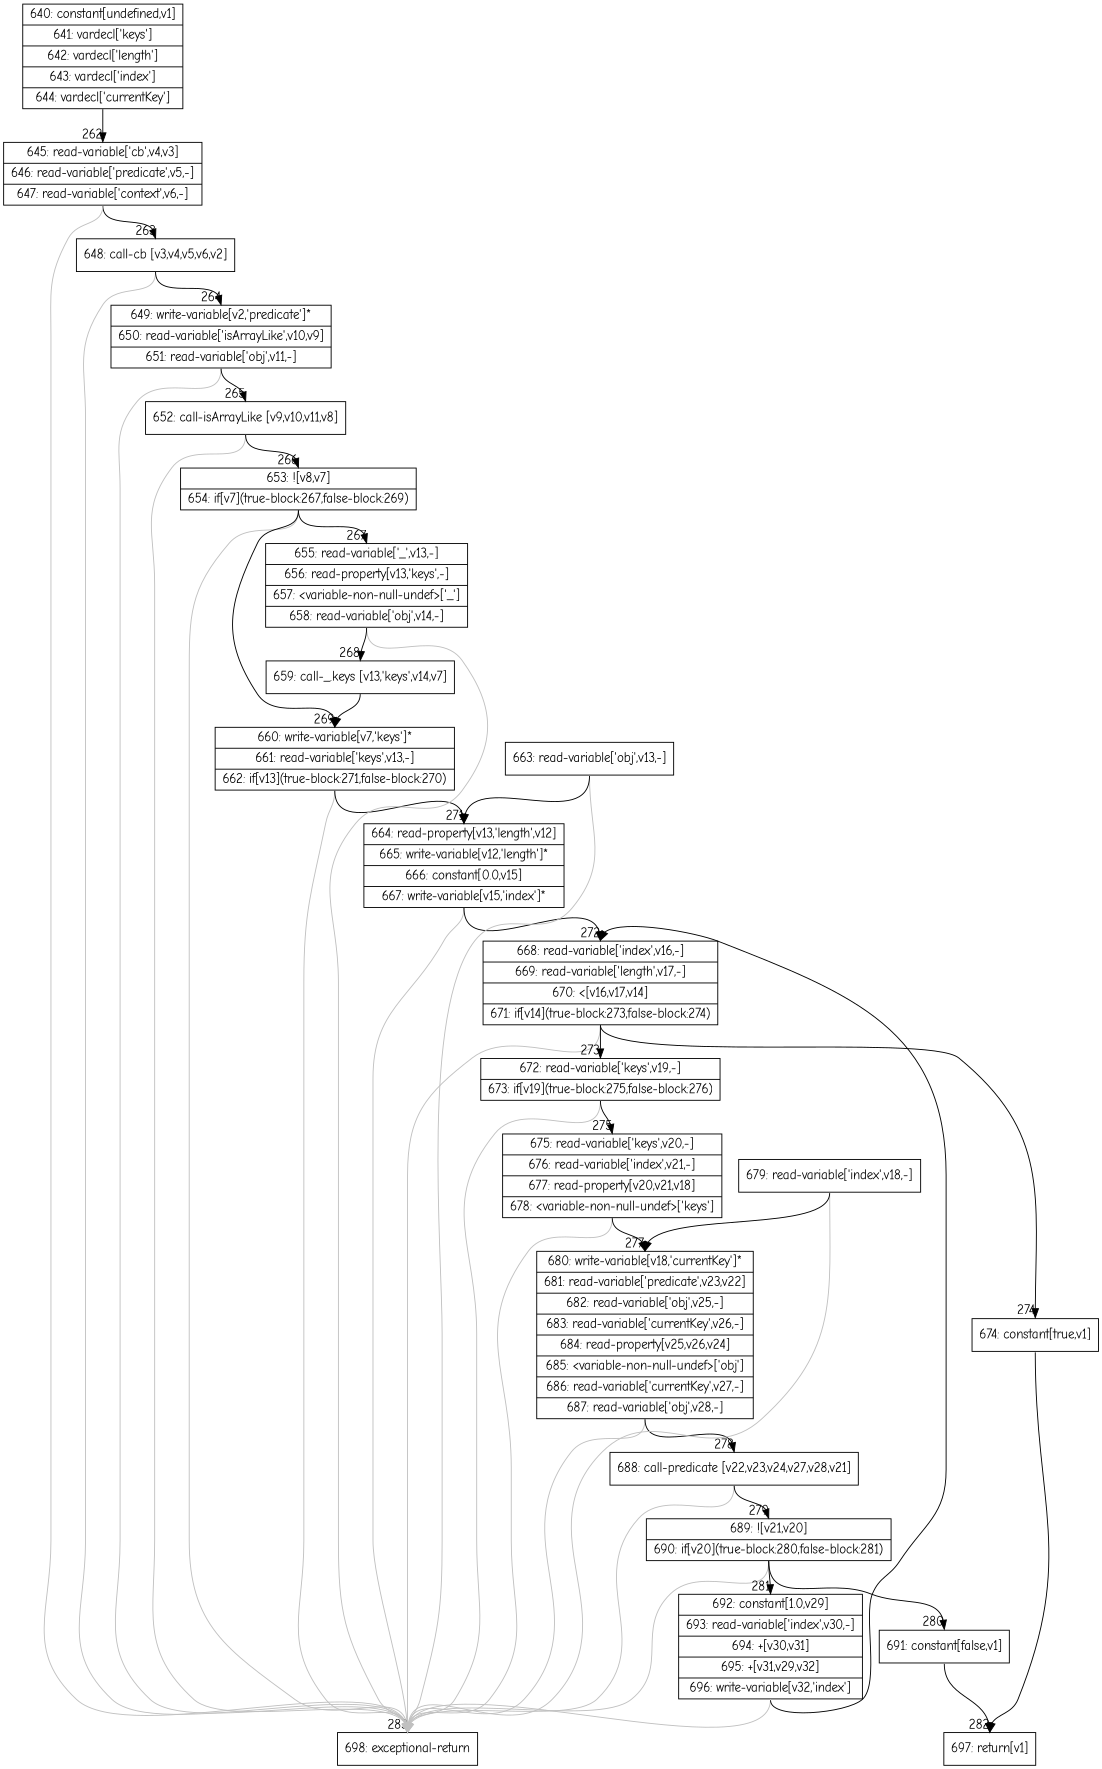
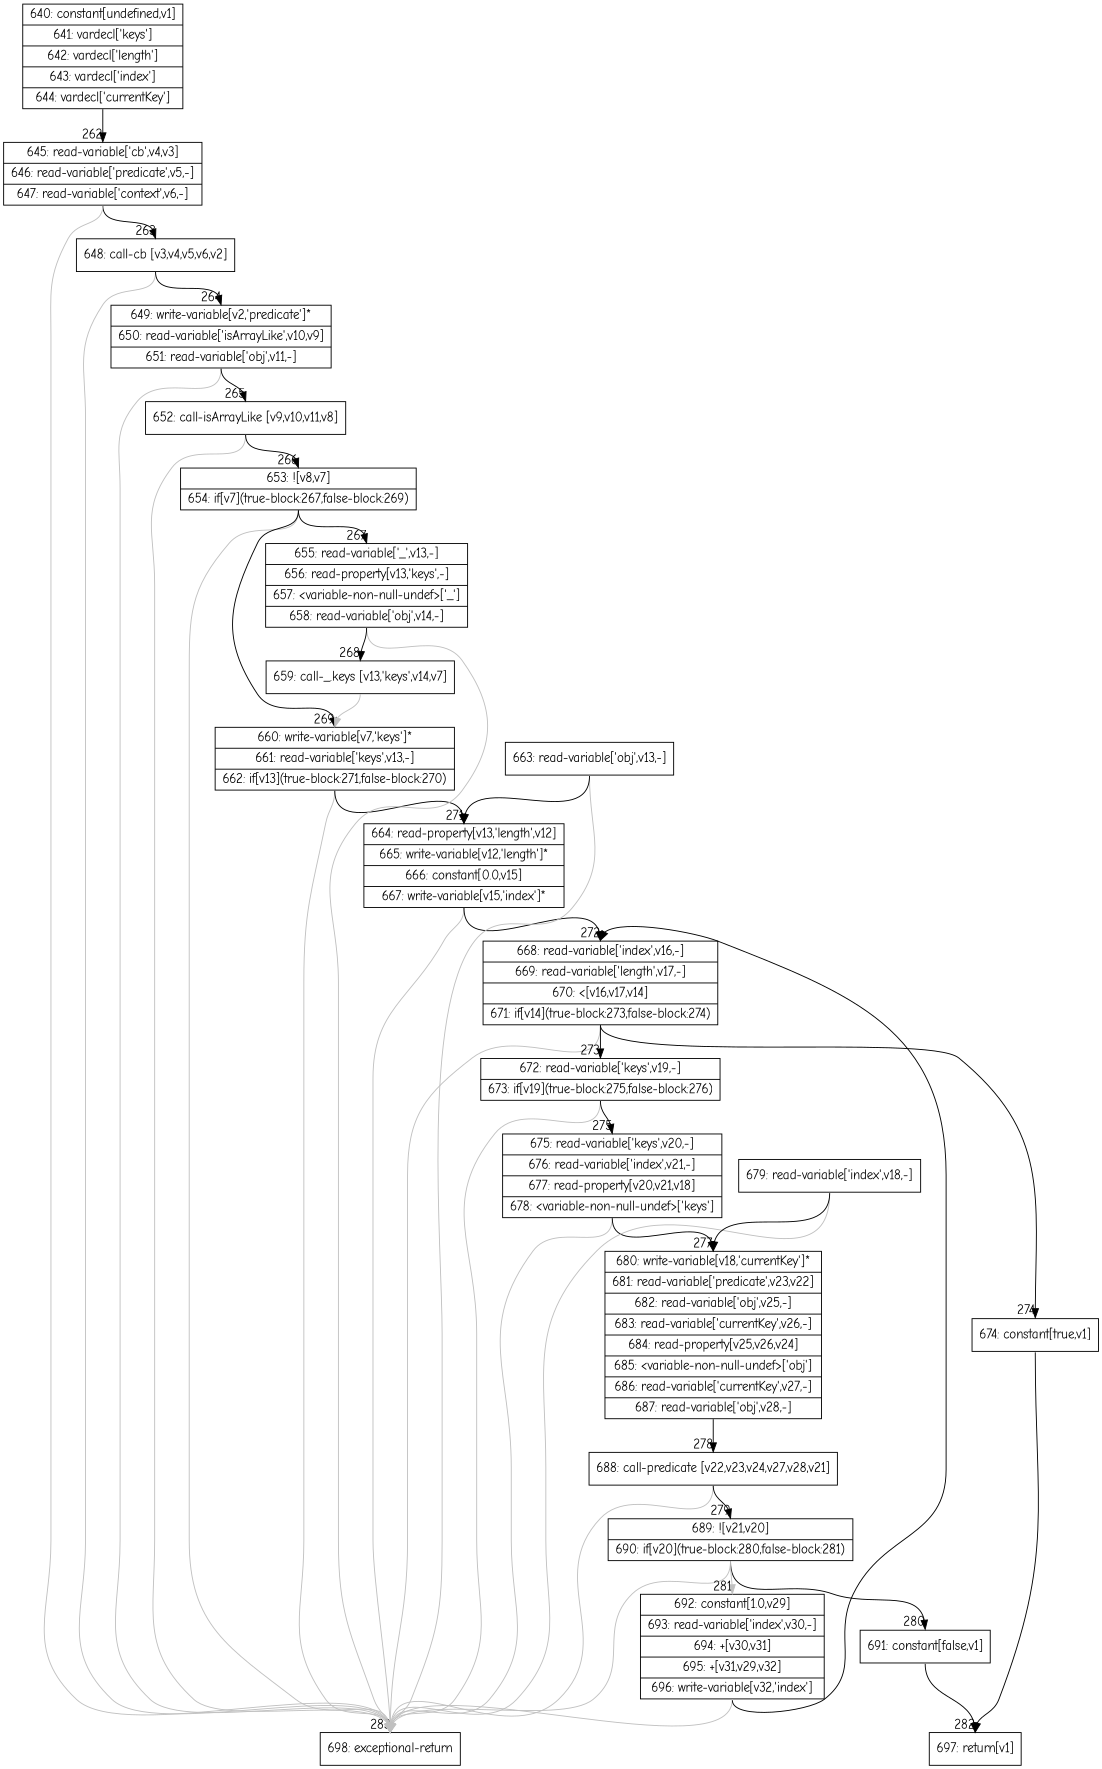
  digraph {
    fontname="Comic Neue"
    rankdir=TD
    node [fontname="Comic Neue" shape=record]
    edge [fontname="Comic Neue" headport=n tailport=s]
    n1 [label="{640: constant[undefined,v1]|641: vardecl['keys']|642: vardecl['length']|643: vardecl['index']|644: vardecl['currentKey']}"]
    n2 [label="{645: read-variable['cb',v4,v3]|646: read-variable['predicate',v5,-]|647: read-variable['context',v6,-]}"]
    n3 [label="{648: call-cb [v3,v4,v5,v6,v2]}"]
    n4 [label="{698: exceptional-return}"]
    n5 [label="{649: write-variable[v2,'predicate']*|650: read-variable['isArrayLike',v10,v9]|651: read-variable['obj',v11,-]}"]
    n6 [label="{652: call-isArrayLike [v9,v10,v11,v8]}"]
    n7 [label="{653: ![v8,v7]|654: if[v7](true-block:267,false-block:269)}"]
    n8 [label="{660: write-variable[v7,'keys']*|661: read-variable['keys',v13,-]|662: if[v13](true-block:271,false-block:270)}"]
    n9 [label="{655: read-variable['_',v13,-]|656: read-property[v13,'keys',-]|657: \<variable-non-null-undef\>['_']|658: read-variable['obj',v14,-]}"]
    n10 [label="{664: read-property[v13,'length',v12]|665: write-variable[v12,'length']*|666: constant[0.0,v15]|667: write-variable[v15,'index']*}"]
    n11 [label="{659: call-_.keys [v13,'keys',v14,v7]}"]
    n12 [label="{668: read-variable['index',v16,-]|669: read-variable['length',v17,-]|670: \<[v16,v17,v14]|671: if[v14](true-block:273,false-block:274)}"]
    n13 [label="{663: read-variable['obj',v13,-]}"]
    n14 [label="{672: read-variable['keys',v19,-]|673: if[v19](true-block:275,false-block:276)}"]
    n15 [label="{674: constant[true,v1]}"]
    n16 [label="{675: read-variable['keys',v20,-]|676: read-variable['index',v21,-]|677: read-property[v20,v21,v18]|678: \<variable-non-null-undef\>['keys']}"]
    n17 [label="{697: return[v1]}"]
    n18 [label="{680: write-variable[v18,'currentKey']*|681: read-variable['predicate',v23,v22]|682: read-variable['obj',v25,-]|683: read-variable['currentKey',v26,-]|684: read-property[v25,v26,v24]|685: \<variable-non-null-undef\>['obj']|686: read-variable['currentKey',v27,-]|687: read-variable['obj',v28,-]}"]
    n19 [label="{679: read-variable['index',v18,-]}"]
    n20 [label="{688: call-predicate [v22,v23,v24,v27,v28,v21]}"]
    n21 [label="{689: ![v21,v20]|690: if[v20](true-block:280,false-block:281)}"]
    n22 [label="{691: constant[false,v1]}"]
    n23 [label="{692: constant[1.0,v29]|693: read-variable['index',v30,-]|694: +[v30,v31]|695: +[v31,v29,v32]|696: write-variable[v32,'index']}"]
    n1 -> n2 [headlabel="      262"]
    n2 -> n3 [headlabel="      263"]
    n2 -> n4 [color=gray headlabel="      283"]
    n3 -> n4 [color=gray]
    n3 -> n5 [headlabel="      264"]
    n5 -> n4 [color=gray]
    n5 -> n6 [headlabel="      265"]
    n6 -> n4 [color=gray]
    n6 -> n7 [headlabel="      266"]
    n7 -> n4 [color=gray]
    n7 -> n8 [headlabel="      269"]
    n7 -> n9 [headlabel="      267"]
    n8 -> n4 [color=gray]
    n8 -> n10 [headlabel="      271"]
    n9 -> n4 [color=gray]
    n9 -> n11 [headlabel="      268"]
    n10 -> n4 [color=gray]
    n10 -> n12 [headlabel="      272"]
-   n11 -> n8
+   n11 -> n8 [color=gray]
    n12 -> n4 [color=gray]
    n12 -> n14 [headlabel="      273"]
    n12 -> n15 [headlabel="      274"]
    n13 -> n4 [color=gray]
    n13 -> n10
    n14 -> n4 [color=gray]
    n14 -> n16 [headlabel="      275"]
    n15 -> n17 [headlabel="      282"]
    n16 -> n4 [color=gray]
    n16 -> n18 [headlabel="      277"]
-   n18 -> n4 [color=gray]
    n18 -> n20 [headlabel="      278"]
    n19 -> n4 [color=gray]
    n19 -> n18
    n20 -> n4 [color=gray]
    n20 -> n21 [headlabel="      279"]
    n21 -> n4 [color=gray]
    n21 -> n22 [headlabel="      280"]
-   n21 -> n23 [headlabel="      281"]
+   n21 -> n23 [headlabel="      281" color=gray]
    n22 -> n17
    n23 -> n4 [color=gray]
    n23 -> n12
  }
